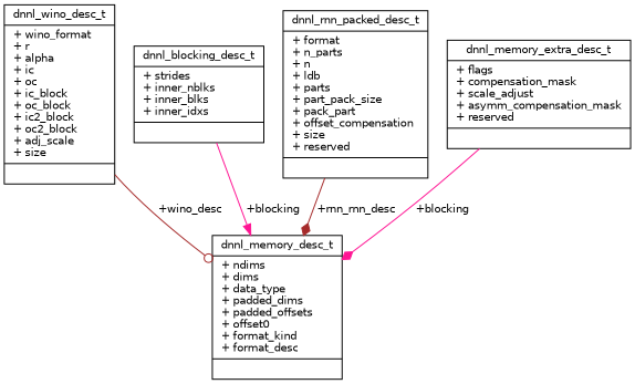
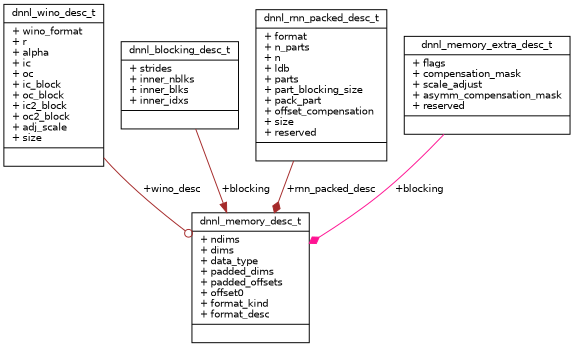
  digraph {
    node [color=black fillcolor=white fontname=Helvetica fontsize=10 shape=record style=filled]
    edge [arrowhead=diamond color=brown fontname=Helvetica fontsize=10 labelfontname=Helvetica labelfontsize=10 style=solid]
    n1 [height=0.2 label="{dnnl_memory_desc_t\n|+ ndims\l+ dims\l+ data_type\l+ padded_dims\l+ padded_offsets\l+ offset0\l+ format_kind\l+ format_desc\l|}" width=0.4]
    n2 [height=0.2 label="{dnnl_wino_desc_t\n|+ wino_format\l+ r\l+ alpha\l+ ic\l+ oc\l+ ic_block\l+ oc_block\l+ ic2_block\l+ oc2_block\l+ adj_scale\l+ size\l|}" width=0.4]
    n3 [height=0.2 label="{dnnl_blocking_desc_t\n|+ strides\l+ inner_nblks\l+ inner_blks\l+ inner_idxs\l|}" width=0.4]
-   n4 [height=0.2 label="{dnnl_rnn_packed_desc_t\n|+ format\l+ n_parts\l+ n\l+ ldb\l+ parts\l+ part_pack_size\l+ pack_part\l+ offset_compensation\l+ size\l+ reserved\l|}" width=0.4]
+   n4 [height=0.2 label="{dnnl_rnn_packed_desc_t\n|+ format\l+ n_parts\l+ n\l+ ldb\l+ parts\l+ part_blocking_size\l+ pack_part\l+ offset_compensation\l+ size\l+ reserved\l|}" width=0.4]
    n5 [height=0.2 label="{dnnl_memory_extra_desc_t\n|+ flags\l+ compensation_mask\l+ scale_adjust\l+ asymm_compensation_mask\l+ reserved\l|}" width=0.4]
    n2 -> n1 [arrowhead=odot label=" +wino_desc"]
-   n3 -> n1 [arrowhead=normal color=deeppink label=" +blocking"]
-   n4 -> n1 [label=" +rnn_rnn_desc"]
+   n3 -> n1 [arrowhead=normal label=" +blocking"]
+   n4 -> n1 [label=" +rnn_packed_desc"]
    n5 -> n1 [color=deeppink label=" +blocking"]
  }
